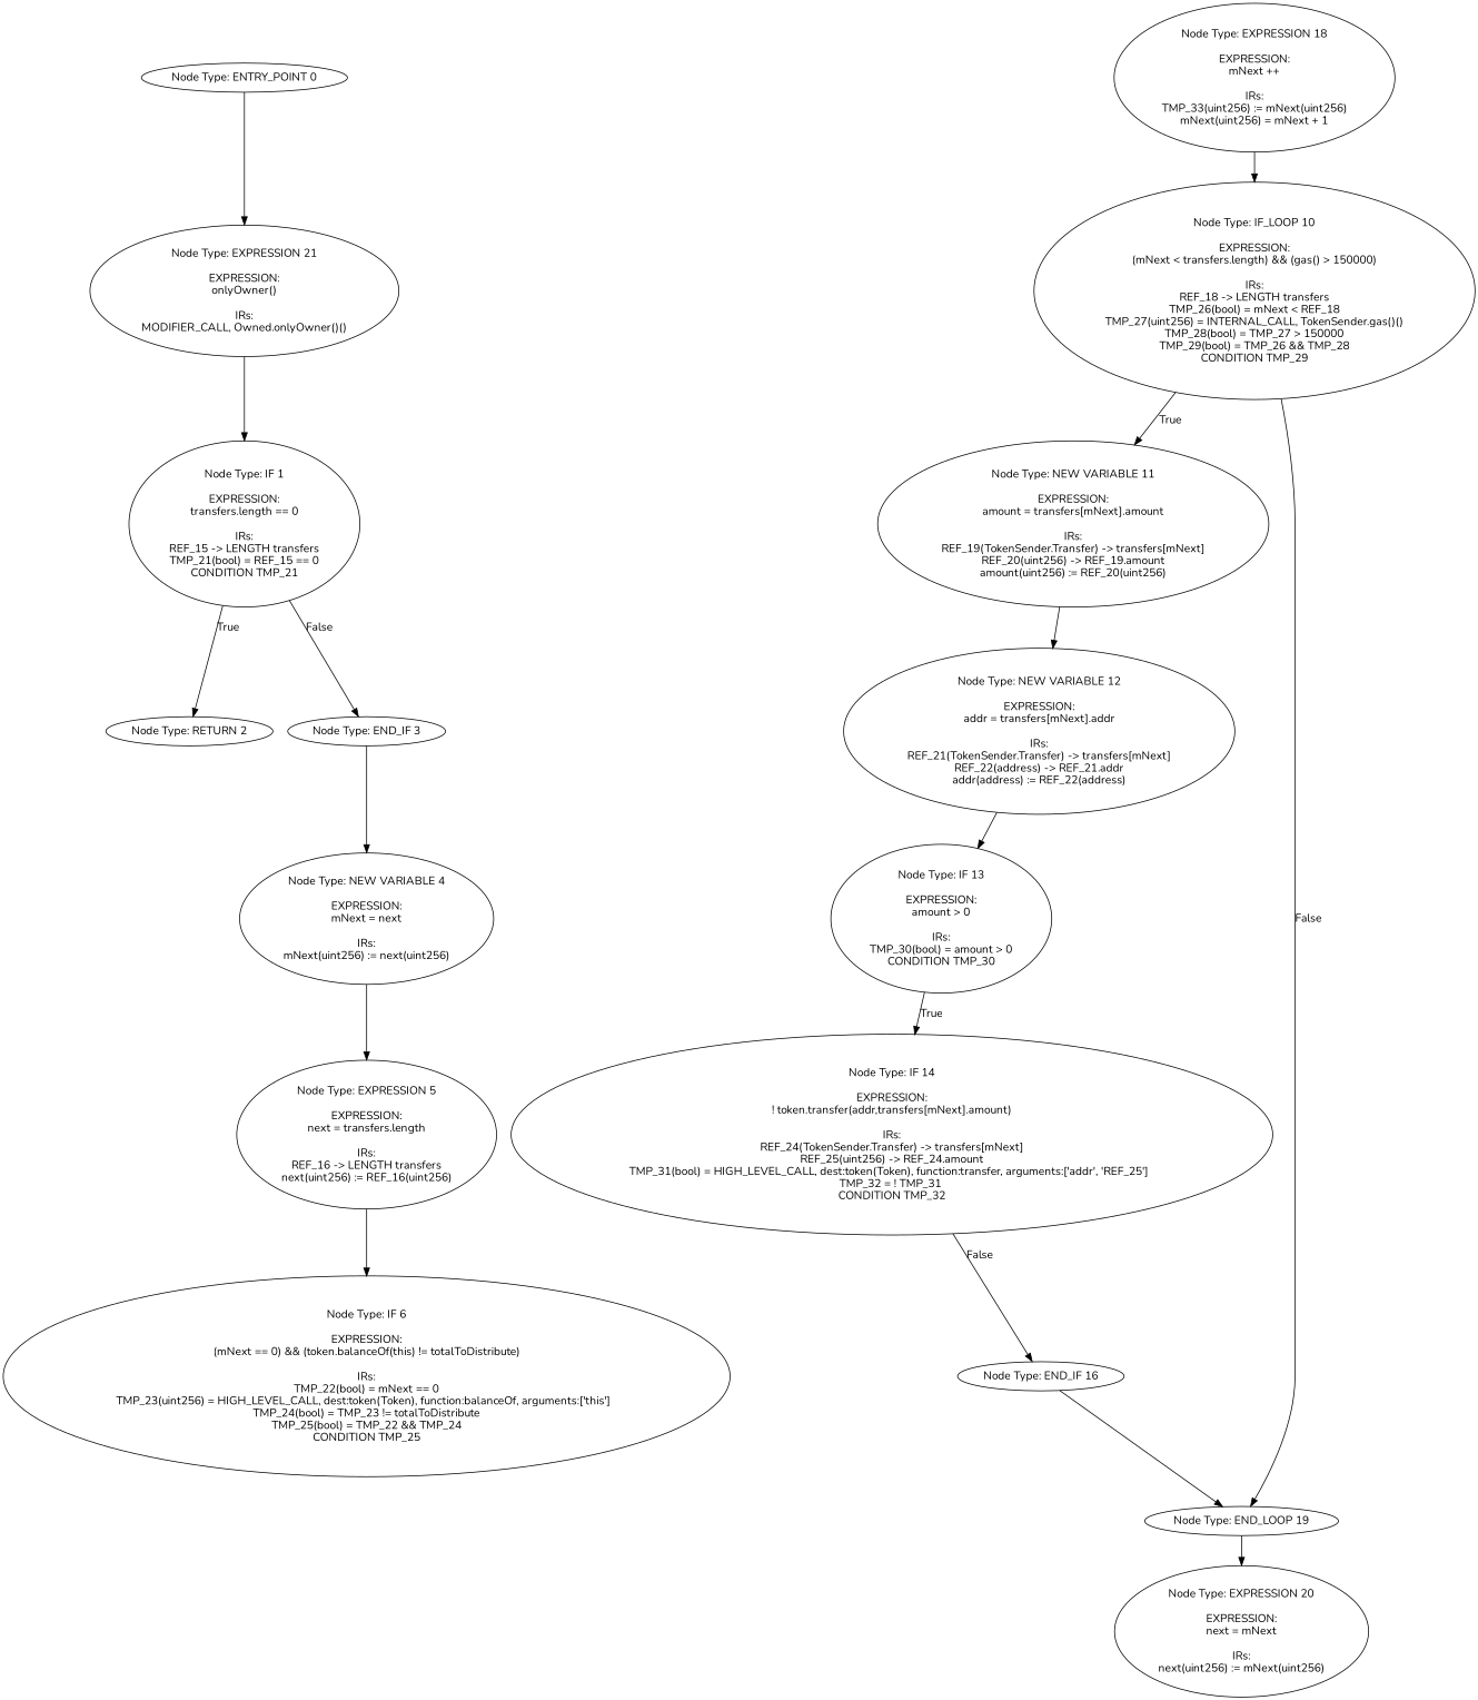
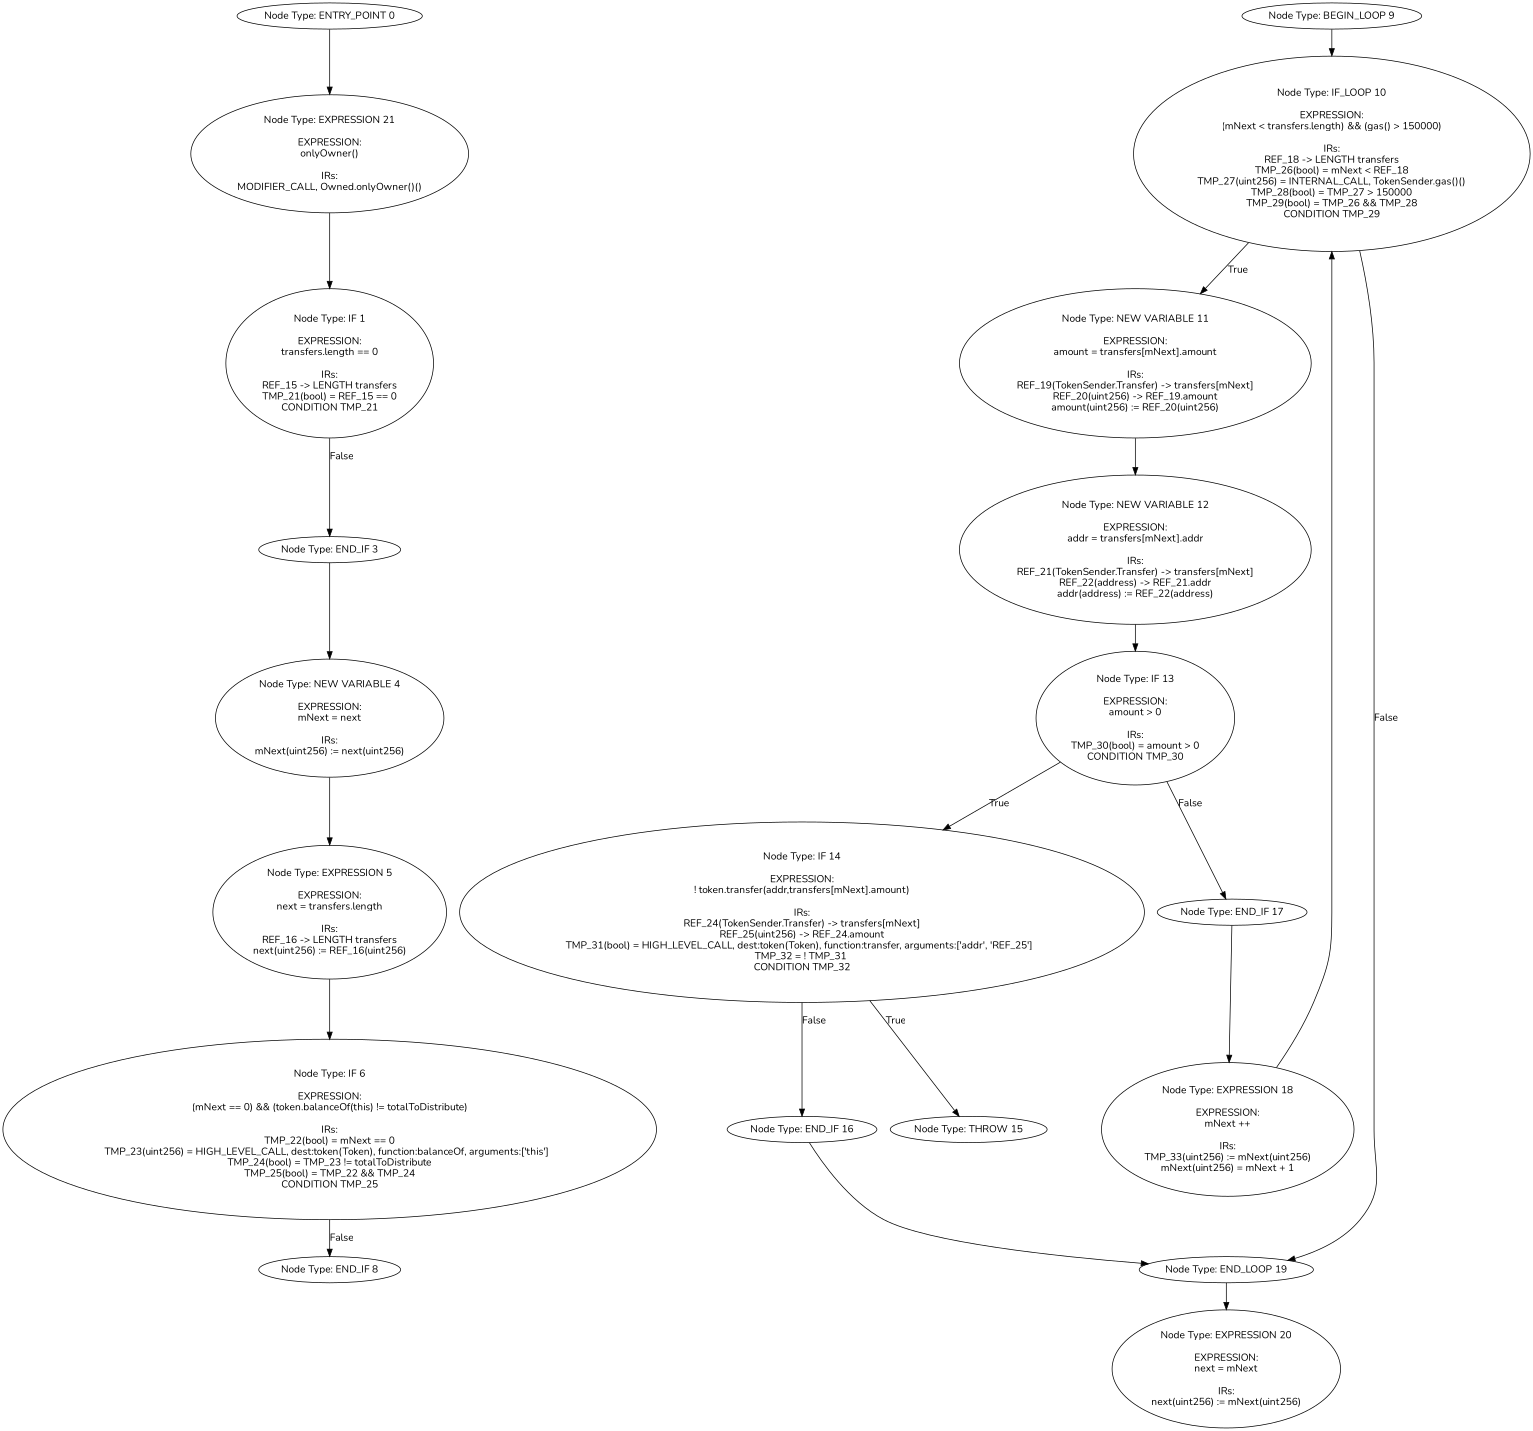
  digraph {
    fontname=Nunito
    node [fontname=Nunito]
    edge [fontname=Nunito]
    n1 [label="Node Type: ENTRY_POINT 0\n"]
    n2 [label="Node Type: EXPRESSION 21\n\nEXPRESSION:\nonlyOwner()\n\nIRs:\nMODIFIER_CALL, Owned.onlyOwner()()"]
    n3 [label="Node Type: IF 1\n\nEXPRESSION:\ntransfers.length == 0\n\nIRs:\nREF_15 -> LENGTH transfers\nTMP_21(bool) = REF_15 == 0\nCONDITION TMP_21"]
-   n4 [label="Node Type: RETURN 2\n"]
    n5 [label="Node Type: END_IF 3\n"]
    n6 [label="Node Type: NEW VARIABLE 4\n\nEXPRESSION:\nmNext = next\n\nIRs:\nmNext(uint256) := next(uint256)"]
    n7 [label="Node Type: EXPRESSION 5\n\nEXPRESSION:\nnext = transfers.length\n\nIRs:\nREF_16 -> LENGTH transfers\nnext(uint256) := REF_16(uint256)"]
    n8 [label="Node Type: IF 6\n\nEXPRESSION:\n(mNext == 0) && (token.balanceOf(this) != totalToDistribute)\n\nIRs:\nTMP_22(bool) = mNext == 0\nTMP_23(uint256) = HIGH_LEVEL_CALL, dest:token(Token), function:balanceOf, arguments:['this']  \nTMP_24(bool) = TMP_23 != totalToDistribute\nTMP_25(bool) = TMP_22 && TMP_24\nCONDITION TMP_25"]
+   n9 [label="Node Type: END_IF 8\n"]
+   n10 [label="Node Type: BEGIN_LOOP 9\n"]
    n11 [label="Node Type: IF_LOOP 10\n\nEXPRESSION:\n(mNext < transfers.length) && (gas() > 150000)\n\nIRs:\nREF_18 -> LENGTH transfers\nTMP_26(bool) = mNext < REF_18\nTMP_27(uint256) = INTERNAL_CALL, TokenSender.gas()()\nTMP_28(bool) = TMP_27 > 150000\nTMP_29(bool) = TMP_26 && TMP_28\nCONDITION TMP_29"]
    n12 [label="Node Type: NEW VARIABLE 11\n\nEXPRESSION:\namount = transfers[mNext].amount\n\nIRs:\nREF_19(TokenSender.Transfer) -> transfers[mNext]\nREF_20(uint256) -> REF_19.amount\namount(uint256) := REF_20(uint256)"]
    n13 [label="Node Type: END_LOOP 19\n"]
    n14 [label="Node Type: NEW VARIABLE 12\n\nEXPRESSION:\naddr = transfers[mNext].addr\n\nIRs:\nREF_21(TokenSender.Transfer) -> transfers[mNext]\nREF_22(address) -> REF_21.addr\naddr(address) := REF_22(address)"]
    n15 [label="Node Type: EXPRESSION 20\n\nEXPRESSION:\nnext = mNext\n\nIRs:\nnext(uint256) := mNext(uint256)"]
    n16 [label="Node Type: IF 13\n\nEXPRESSION:\namount > 0\n\nIRs:\nTMP_30(bool) = amount > 0\nCONDITION TMP_30"]
    n17 [label="Node Type: IF 14\n\nEXPRESSION:\n! token.transfer(addr,transfers[mNext].amount)\n\nIRs:\nREF_24(TokenSender.Transfer) -> transfers[mNext]\nREF_25(uint256) -> REF_24.amount\nTMP_31(bool) = HIGH_LEVEL_CALL, dest:token(Token), function:transfer, arguments:['addr', 'REF_25']  \nTMP_32 = ! TMP_31 \nCONDITION TMP_32"]
+   n18 [label="Node Type: END_IF 17\n"]
+   n19 [label="Node Type: THROW 15\n"]
    n20 [label="Node Type: END_IF 16\n"]
    n21 [label="Node Type: EXPRESSION 18\n\nEXPRESSION:\nmNext ++\n\nIRs:\nTMP_33(uint256) := mNext(uint256)\nmNext(uint256) = mNext + 1"]
    n1 -> n2
    n2 -> n3
-   n3 -> n4 [label=True]
    n3 -> n5 [label=False]
    n5 -> n6
    n6 -> n7
    n7 -> n8
+   n8 -> n9 [label=False]
+   n10 -> n11
    n11 -> n12 [label=True]
    n11 -> n13 [label=False]
    n12 -> n14
    n13 -> n15
    n14 -> n16
    n16 -> n17 [label=True]
+   n16 -> n18 [label=False]
+   n17 -> n19 [label=True]
    n17 -> n20 [label=False]
+   n18 -> n21
    n20 -> n13
    n21 -> n11
  }
